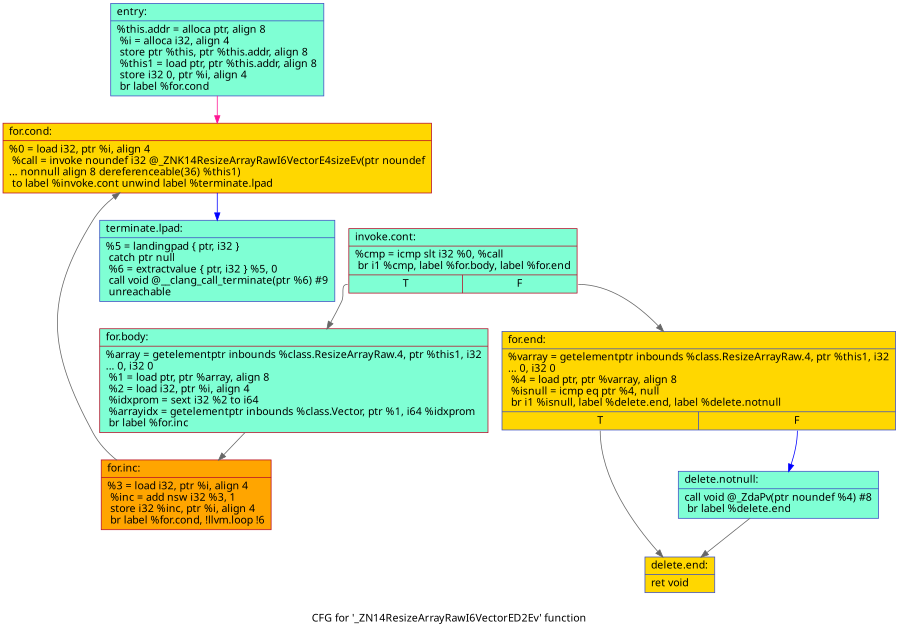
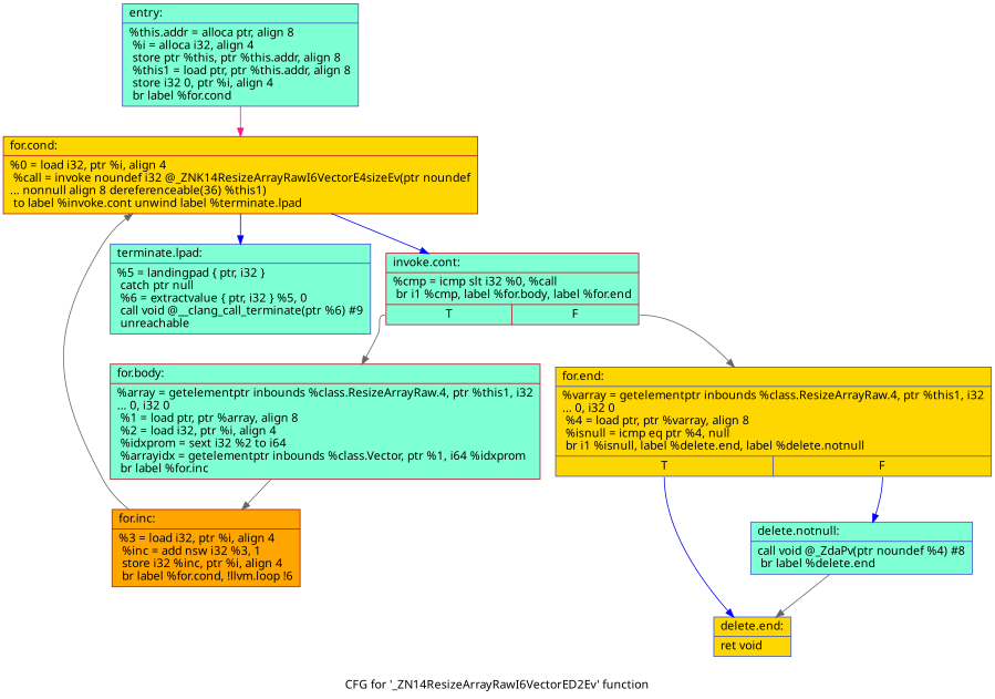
  digraph {
    fontname="Noto Sans"
    label="CFG for '_ZN14ResizeArrayRawI6VectorED2Ev' function"
    node [color="#3d50c3ff" fillcolor=aquamarine fontname="Noto Sans" shape=record style=filled]
    edge [color=gray40 fontname="Noto Sans"]
    n1 [label="{entry:\l|  %this.addr = alloca ptr, align 8\l  %i = alloca i32, align 4\l  store ptr %this, ptr %this.addr, align 8\l  %this1 = load ptr, ptr %this.addr, align 8\l  store i32 0, ptr %i, align 4\l  br label %for.cond\l}"]
    n2 [color="#b70d28ff" fillcolor=gold label="{for.cond:\l|  %0 = load i32, ptr %i, align 4\l  %call = invoke noundef i32 @_ZNK14ResizeArrayRawI6VectorE4sizeEv(ptr noundef\l... nonnull align 8 dereferenceable(36) %this1)\l          to label %invoke.cont unwind label %terminate.lpad\l}"]
    n3 [color="#b70d28ff" label="{invoke.cont:\l|  %cmp = icmp slt i32 %0, %call\l  br i1 %cmp, label %for.body, label %for.end\l|{<s0>T|<s1>F}}"]
    n4 [label="{terminate.lpad:\l|  %5 = landingpad \{ ptr, i32 \}\l          catch ptr null\l  %6 = extractvalue \{ ptr, i32 \} %5, 0\l  call void @__clang_call_terminate(ptr %6) #9\l  unreachable\l}"]
    n5 [color="#b70d28ff" label="{for.body:\l|  %array = getelementptr inbounds %class.ResizeArrayRaw.4, ptr %this1, i32\l... 0, i32 0\l  %1 = load ptr, ptr %array, align 8\l  %2 = load i32, ptr %i, align 4\l  %idxprom = sext i32 %2 to i64\l  %arrayidx = getelementptr inbounds %class.Vector, ptr %1, i64 %idxprom\l  br label %for.inc\l}"]
    n6 [fillcolor=gold label="{for.end:\l|  %varray = getelementptr inbounds %class.ResizeArrayRaw.4, ptr %this1, i32\l... 0, i32 0\l  %4 = load ptr, ptr %varray, align 8\l  %isnull = icmp eq ptr %4, null\l  br i1 %isnull, label %delete.end, label %delete.notnull\l|{<s0>T|<s1>F}}"]
    n7 [color="#b70d28ff" fillcolor=orange label="{for.inc:\l|  %3 = load i32, ptr %i, align 4\l  %inc = add nsw i32 %3, 1\l  store i32 %inc, ptr %i, align 4\l  br label %for.cond, !llvm.loop !6\l}"]
    n8 [fillcolor=gold label="{delete.end:\l|  ret void\l}"]
    n9 [label="{delete.notnull:\l|  call void @_ZdaPv(ptr noundef %4) #8\l  br label %delete.end\l}"]
    n1 -> n2 [color=deeppink]
+   n2 -> n3 [color=blue]
    n2 -> n4 [color=blue]
    n3 -> n5 [tailport=s0]
    n3 -> n6 [tailport=s1]
    n5 -> n7
-   n6 -> n8 [tailport=s0]
+   n6 -> n8 [color=blue tailport=s0]
    n6 -> n9 [color=blue tailport=s1]
    n7 -> n2
    n9 -> n8
  }
